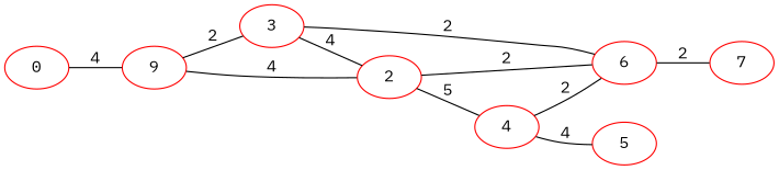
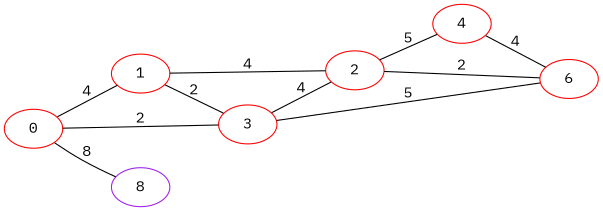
  graph {
    fontname="IBM Plex Mono"
    rankdir=LR
    node [color=red fontname="IBM Plex Mono" weight=1]
    edge [fontname="IBM Plex Mono"]
    0
-   1 [label=9]
+   1
    3
+   8 [color=purple weight=4]
    2
    6
    4
-   5
-   7
    0 -- 1 [label=4]
+   0 -- 3 [label=2]
+   0 -- 8 [label=8]
    1 -- 3 [label=2]
    1 -- 2 [label=4]
    3 -- 2 [label=4]
-   3 -- 6 [label=2]
+   3 -- 6 [label=5]
    2 -- 6 [label=2]
    2 -- 4 [label=5]
-   6 -- 7 [label=2]
-   4 -- 6 [label=2]
-   4 -- 5 [label=4]
+   4 -- 6 [label=4]
  }
